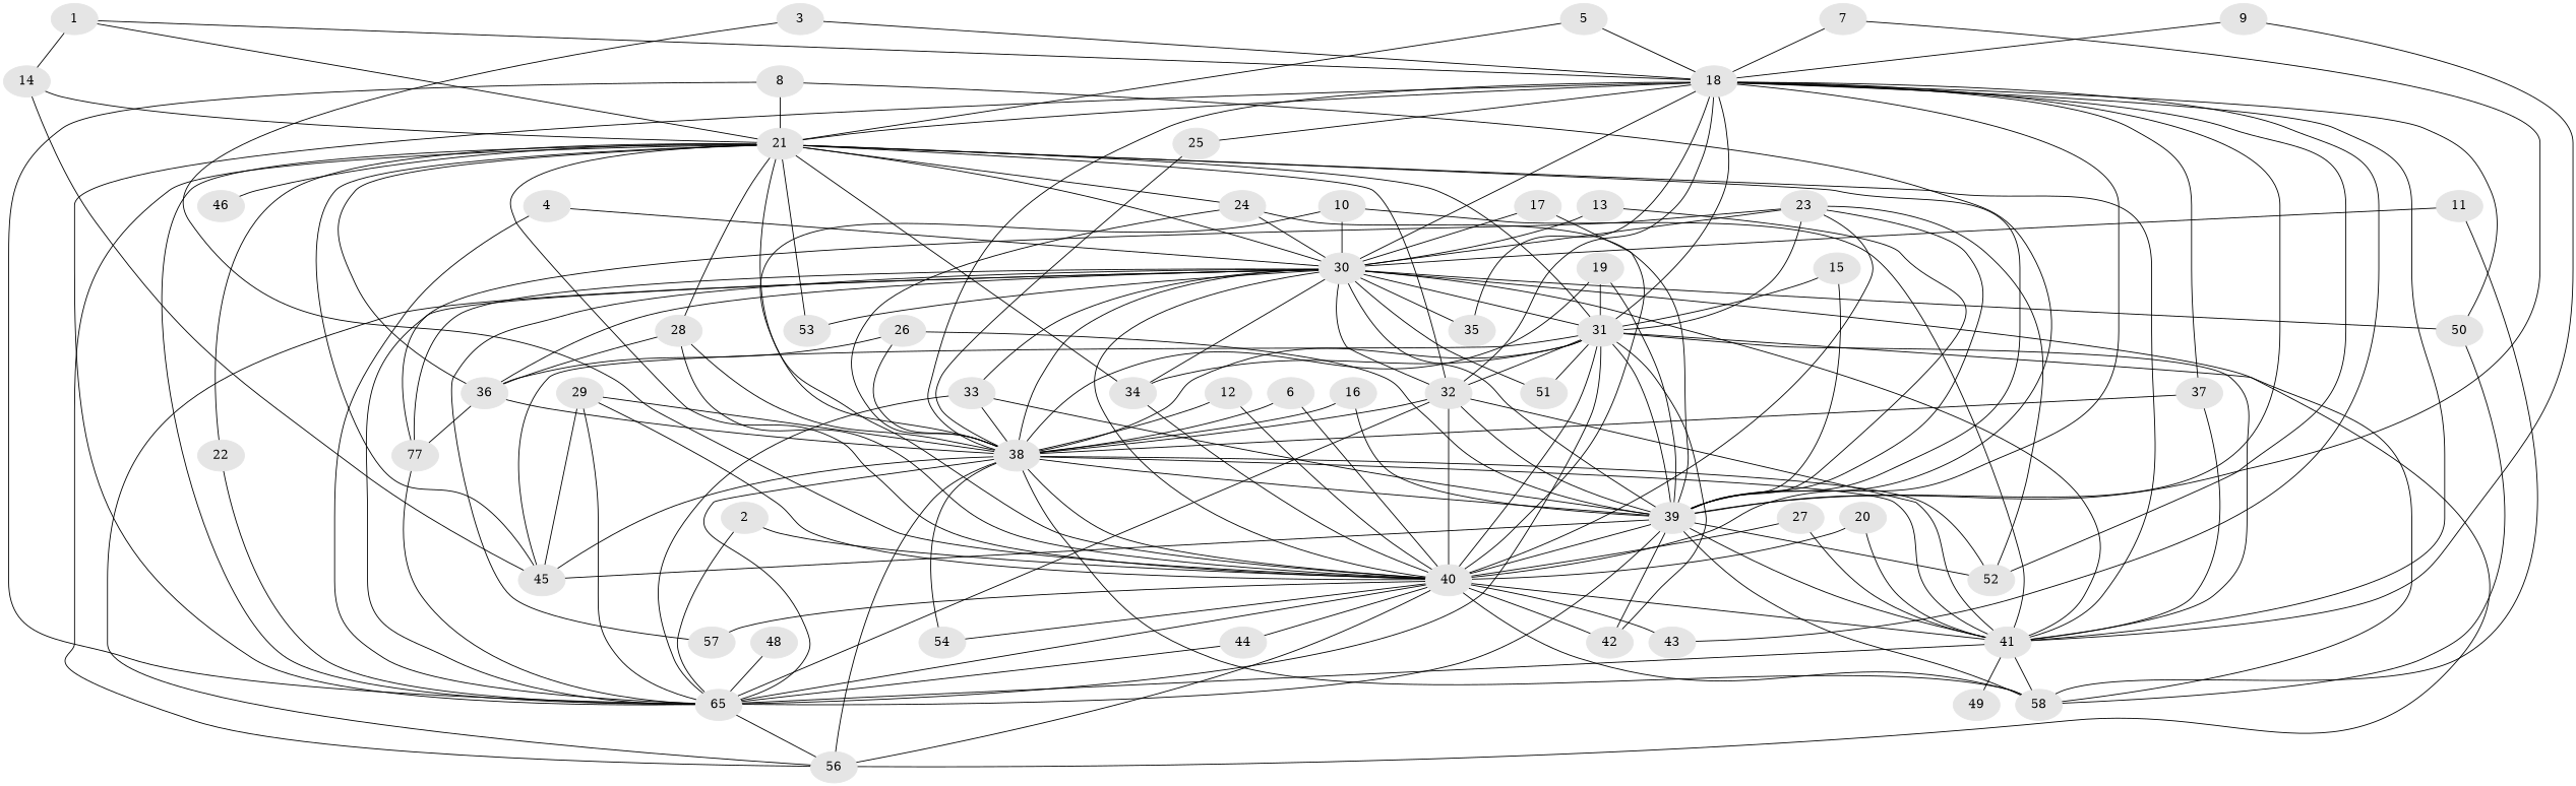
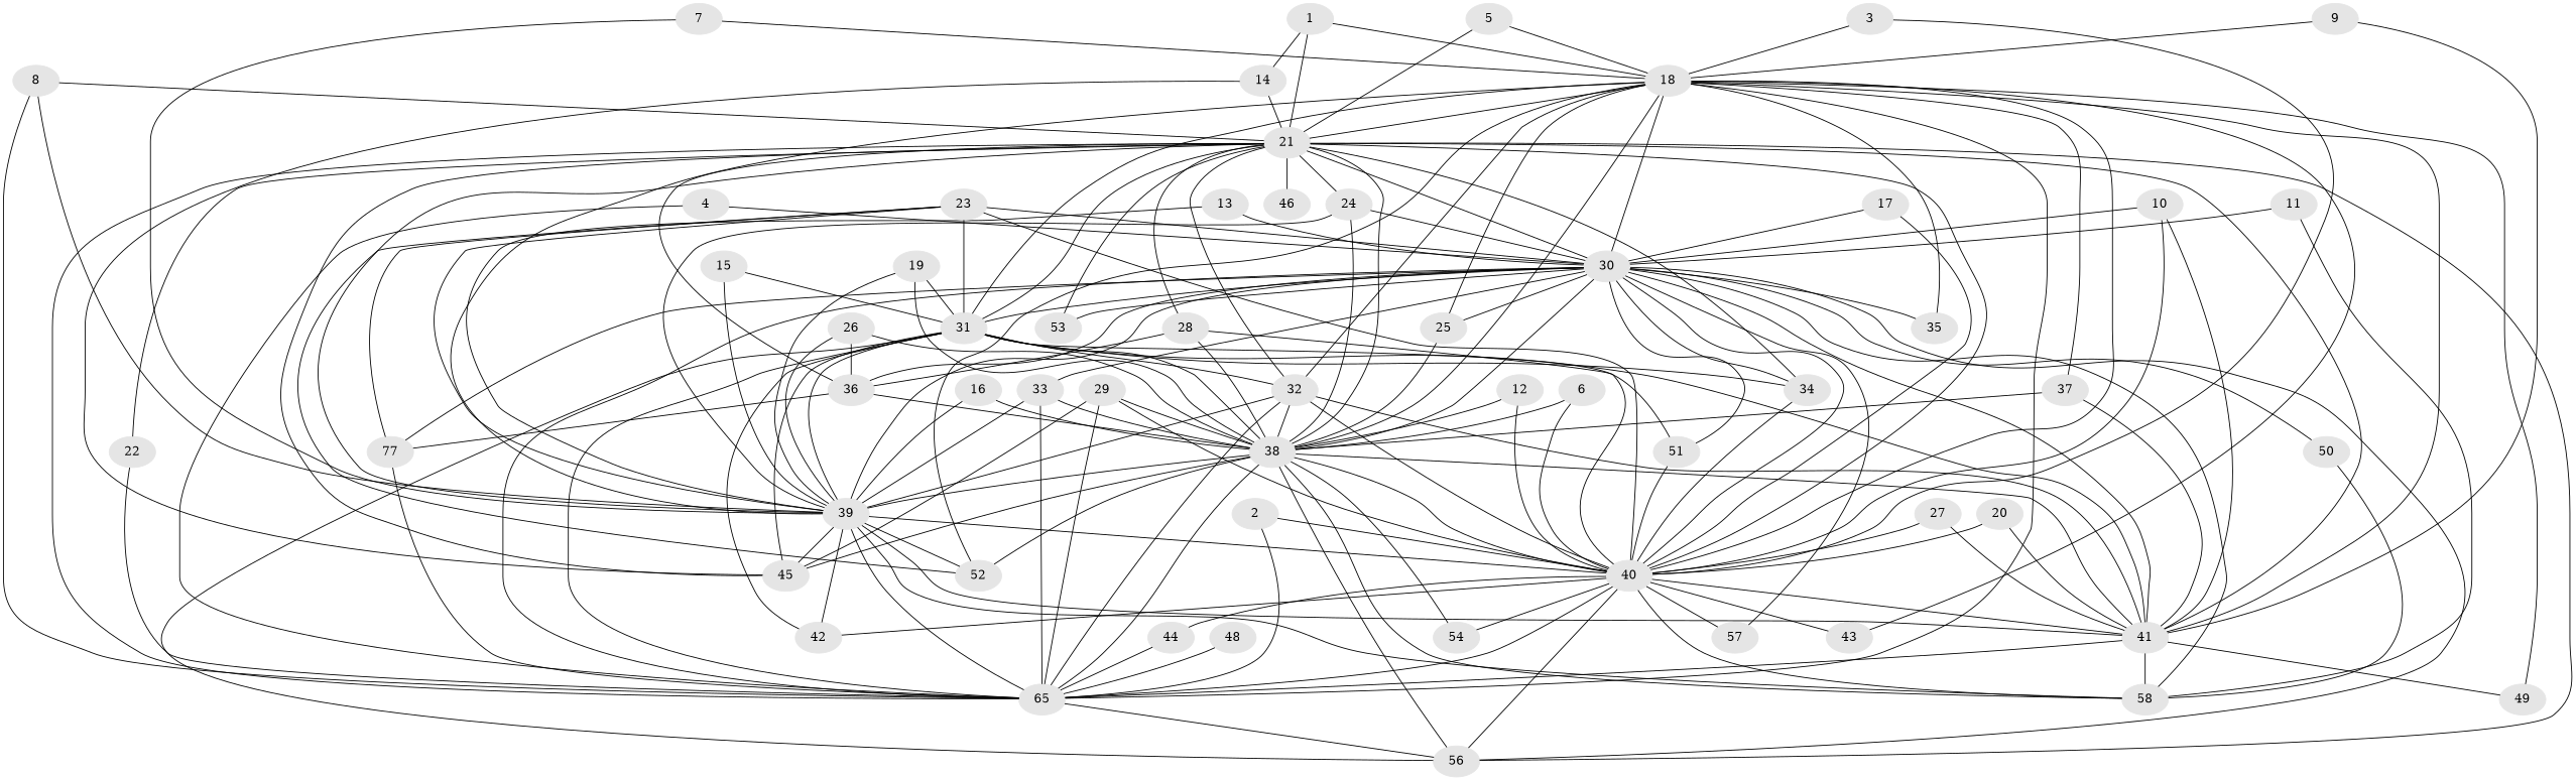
  graph {
    node [color=gray90 style=filled]
    edge [weight=1.0]
    1
    14
    18
    21
    45
    40
    n7 [label=65]
    30
    38
    39
    41
    31
    25
    32
    35
    37
    43
    49
    52
    22
    24
    28
    34
    36
    46
    53
    56
    2
    58
    57
    42
    54
    44
    3
    4
    n36 [label=77]
    33
    50
    51
    5
    6
    7
    8
    9
    10
    11
    12
    13
    15
    16
    17
    19
    20
    23
    26
    27
    29
    48
    1 -- 14
    1 -- 18
    1 -- 21
    14 -- 21
    14 -- 45
    18 -- 21
    18 -- 40 [weight=2.0]
    18 -- n7
    18 -- 30 [weight=2.0]
    18 -- 38
    18 -- 39
    18 -- 41
    18 -- 31
    18 -- 25
    18 -- 32 [weight=2.0]
    18 -- 35
    18 -- 37
    18 -- 43
-   18 -- 50
+   18 -- 49
    18 -- 52
    21 -- 45
    21 -- 40
    21 -- n7
    21 -- 30
    21 -- 38 [weight=2.0]
    21 -- 39
    21 -- 41 [weight=2.0]
    21 -- 31
    21 -- 32 [weight=2.0]
    21 -- 22
    21 -- 24
    21 -- 28
    21 -- 34
    21 -- 36
    21 -- 46
    21 -- 53
    21 -- 56
    40 -- n7
    40 -- 41 [weight=2.0]
    40 -- 43
    40 -- 56
    40 -- 58
    40 -- 57
    40 -- 42 [weight=2.0]
    40 -- 54
    40 -- 44
    n7 -- 56
    30 -- 40
    30 -- n7 [weight=2.0]
    30 -- 38
    30 -- 39
    30 -- 41 [weight=2.0]
    30 -- 31
-   30 -- 32
+   30 -- 25
    30 -- 35
    30 -- 34
    30 -- 36
    30 -- 53
    30 -- 56
    30 -- 58
    30 -- 57
    30 -- n36
    30 -- 33
    30 -- 50
    30 -- 51
    38 -- 45
    38 -- 40
    38 -- n7
    38 -- 39 [weight=2.0]
    38 -- 41
    38 -- 52
    38 -- 56
    38 -- 58
    38 -- 54
    39 -- 45
    39 -- 40
    39 -- n7 [weight=2.0]
    39 -- 41 [weight=2.0]
    39 -- 52
    39 -- 58
    39 -- 42
    41 -- n7
    41 -- 49
    41 -- 58
    31 -- 45
-   31 -- 40 [weight=2.0]
+   51 -- 40 [weight=2.0]
    31 -- n7
    31 -- 38 [weight=3.0]
    31 -- 39
    31 -- 41
    31 -- 32 [weight=2.0]
    31 -- 34
    31 -- 56
    31 -- 42
    31 -- 51
    25 -- 38
    32 -- 40
    32 -- n7 [weight=2.0]
    32 -- 38
    32 -- 39
    32 -- 41
    37 -- 38
    37 -- 41
    22 -- n7
    24 -- 30
    24 -- 38
    24 -- 39
    28 -- 40
    28 -- 38
    28 -- 36
    34 -- 40
    36 -- 38
    36 -- n36
    2 -- 40
    2 -- n7
    44 -- n7
    3 -- 18
    3 -- 40
    4 -- n7
    4 -- 30
    n36 -- n7
    33 -- n7
    33 -- 38
    33 -- 39
    50 -- 58
    5 -- 18
    5 -- 21
    6 -- 40
    6 -- 38
    7 -- 18
    7 -- 39
    8 -- 21
    8 -- n7
    8 -- 39
    9 -- 18
    9 -- 41
    10 -- 40
    10 -- 30
    10 -- 41
    11 -- 30
    11 -- 58
    12 -- 40
    12 -- 38
    13 -- 30
    13 -- 39
    15 -- 39
    15 -- 31
    16 -- 38
    16 -- 39
    17 -- 40
    17 -- 30
    19 -- 38
    19 -- 39
    19 -- 31
    20 -- 40 [weight=2.0]
    20 -- 41
    23 -- 40
    23 -- 30 [weight=2.0]
    23 -- 39
    23 -- 31
    23 -- 52
    23 -- n36
    26 -- 38
    26 -- 39
    26 -- 36
    27 -- 40
    27 -- 41
    29 -- 45
    29 -- 40 [weight=2.0]
    29 -- n7
    29 -- 38
    48 -- n7
  }
